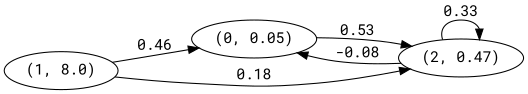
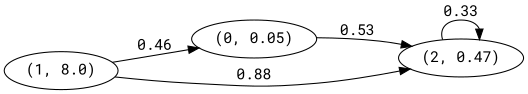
  digraph {
    fontname="Roboto Mono"
    rankdir=LR
    node [fontname="Roboto Mono"]
    edge [fontname="Roboto Mono"]
    n1 [label="(0, 0.05)"]
    n2 [label="(2, 0.47)"]
    n3 [label="(1, 8.0)"]
    n1 -> n2 [label=0.53]
-   n2 -> n1 [label=-0.08]
    n2 -> n2 [label=0.33]
    n3 -> n1 [label=0.46]
-   n3 -> n2 [label=0.18]
+   n3 -> n2 [label=0.88]
  }
